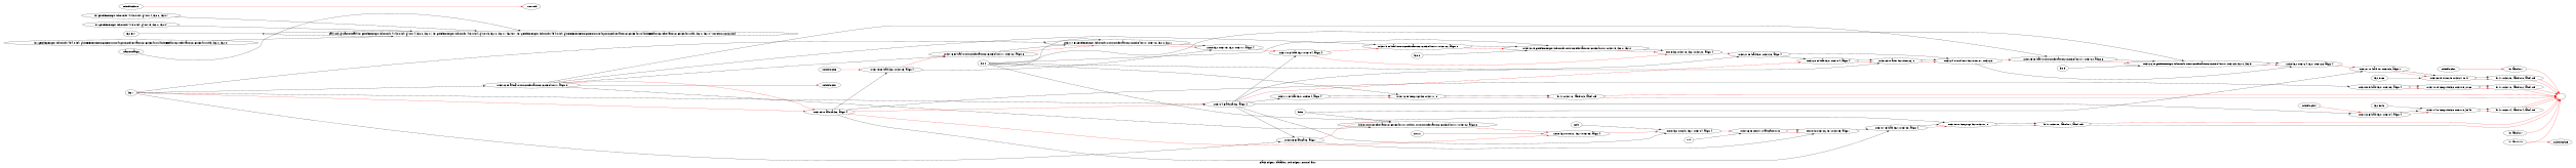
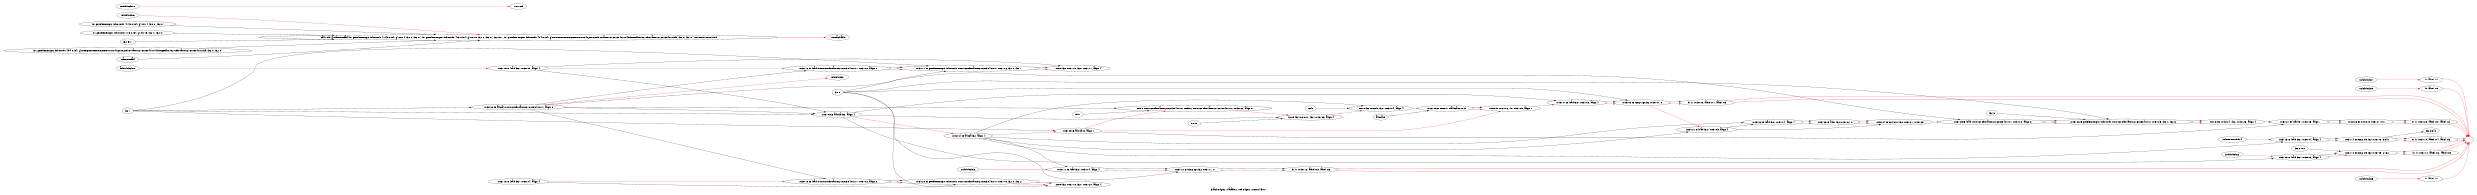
  digraph {
    compound=true
    label="Black edges - dataflow, red edges - control flow"
    rankdir=LR
    n1 [label="  %t3702 = alloca %struct.xf_Mat_0_2160_3840_1_*, align 8"]
    n2 [label="  %t3703 = alloca i32, align 4"]
    n3 [label="  store %struct.xf_Mat_0_2160_3840_1_* %this_, %struct.xf_Mat_0_2160_3840_1_** %t3702, align 8"]
    n4 [label="  %t3716 = load %struct.xf_Mat_0_2160_3840_1_** %t3702, align 8"]
    n5 [label="  %t3719 = load %struct.xf_Mat_0_2160_3840_1_** %t3702, align 8"]
    n6 [label="  %t3725 = load %struct.xf_Mat_0_2160_3840_1_** %t3702, align 8"]
    unk_block_1
    n8 [label="  %t3704 = alloca i32, align 4"]
    n9 [label="  store i32 %_rows, i32* %t3703, align 4"]
    n10 [label="  %t3707 = load i32* %t3703, align 4"]
-   n11 [label="  %t3709 = load i32* %t3703, align 4"]
+   n11 [label="%t3709 = load i32* %t3003, align 4"]
    n12 [label="  %t3715 = load i32* %t3703, align 4"]
    n13 [label="  %t3717 = getelementptr inbounds %struct.xf_Mat_0_2160_3840_1_* %t3716, i32 0, i32 1"]
    n14 [label="  %t3720 = getelementptr inbounds %struct.xf_Mat_0_2160_3840_1_* %t3719, i32 0, i32 2"]
    n15 [label="  %t3726 = getelementptr inbounds %struct.xf_Mat_0_2160_3840_1_* %t3725, i32 0, i32 3"]
    n16 [label="  %t3721 = load i32* %t3703, align 4"]
    n17 [label="  %t3705 = alloca i8, align 1"]
    n18 [label="  store i32 %_cols, i32* %t3704, align 4"]
-   n19 [label="%t3711 = load i32* %t3904, align 4"]
-   n20 [label="  %t3713 = load i32* %t3704, align 4"]
+   n19 [label="  %t3711 = load i32* %t3704, align 4"]
+   n20 [label="%t3713 = load i82* %t3704, align 4"]
    n21 [label="  %t3718 = load i32* %t3704, align 4"]
    n22 [label="  %t3722 = load i32* %t3704, align 4"]
    n23 [label="  %t3708 = icmp sgt i32 %t3707, 0"]
    n24 [label="  %t3710 = icmp sle i32 %t3709, 2160"]
    n25 [label="  store i32 %t3715, i32* %t3717, align 4"]
    n26 [label="  %t3724 = mul nsw i32 %t3721, %t3723"]
    n27 [label="  store i8 %t3706, i8* %t3705, align 1"]
    n28 [label="  %t3727 = load i8* %t3705, align 1"]
    n29 [label="  %t3706 = zext i1 %allocate to i8"]
-   n30 [label="%t8712 = icmp sgt i32 %t3711, 0"]
+   n30 [label="  %t3712 = icmp sgt i32 %t3711, 0"]
    n31 [label="  %t3714 = icmp sle i32 %t3713, 3840"]
    n32 [label="  store i32 %t3718, i32* %t3720, align 4"]
    n33 [label="  %t3723 = ashr i32 %t3722, 0"]
    n34 [label="  %t3728 = trunc i8 %t3727 to i1"]
    n35 [label="  br i1 %t3708, label %1, label %5"]
    ""
    "i32 1"
    this_
    _rows
    _cols
-   allocate [label=unk]
+   allocate
    "i32 0"
    n43 [label="  br i1 %t3712, label %3, label %5"]
    n44 [label="  store i32 %t3724, i32* %t3726, align 4"]
    n45 [label="  br i1 %t3710, label %2, label %5"]
+   unk_block_2
    "i32 2160"
-   n49 [label="  br i1 %t3714, label %4, label %5"]
-   unk_block_4
+   unk_block_3
+   n49 [label="br i1 %t3719, label %4, label %5"]
+   unk_block_4 [label=unk_nounwind_4]
    "i32 3840"
    n52 [label="  br label %7"]
+   unk_block_5
    n54 [label="  call void @__assert_fail(i8* getelementptr inbounds ([143 x i8]* @.str14, i32 0, i32 0), i8* getelementptr inbounds ([13 x i8]* @.str15, i32 0, i32 0), i32 517, i8* getelementptr inbounds ([94 x i8]* @__PRETTY_FUNCTION__._ZL40p_ZN2xf18Mat_0_2160_3840_1_4initIEEiib_1P21xf_Mat_0_2160_3840_1_iib, i32 0, i32 0)) noreturn nounwind"]
+   n55 [label="  unreachable"]
+   unk_block_6
    "i8* getelementptr inbounds ([143 x i8]* @.str14, i32 0, i32 0)"
    "i8* getelementptr inbounds ([13 x i8]* @.str15, i32 0, i32 0)"
    "i32 517"
    "i8* getelementptr inbounds ([94 x i8]* @__PRETTY_FUNCTION__._ZL40p_ZN2xf18Mat_0_2160_3840_1_4initIEEiib_1P21xf_Mat_0_2160_3840_1_iib, i32 0, i32 0)"
-   __assert_fail [label=__assert_align]
+   __assert_fail
    n62 [label="  br label %7"]
    unk_block_7
-   n64 [label="  br i1 %t3728, label %8, label %9"]
-   unk_block_8
-   "i32 2"
+   n64 [label="br i1 %t3728, label %8, label %0"]
+   unk_block_8 [label=ashr_block_8]
    "i32 3"
    n68 [label="  br label %9"]
    unk_block_9
    n70 [label="  ret void"]
    unk_block_10
-   n1 -> n2 [color=red weight=2]
+   n1 -> n2 [color=black weight=2]
    n1 -> n3
    n1 -> n4
    n1 -> n5
    n1 -> n6
    n1 -> unk_block_1 [color=red]
    n2 -> n8 [color=red weight=2]
-   n2 -> n9 [color=red]
+   n2 -> n9
    n2 -> n10
    n2 -> n11
-   n2 -> n12
+   n12 -> n2
    n3 -> n9 [color=red weight=2]
    n4 -> n13 [color=red weight=2]
    n4 -> n13
    n5 -> n14 [color=red weight=2]
    n5 -> n14
    n6 -> n15 [color=red weight=2]
    n6 -> n15
    n8 -> n16
-   n8 -> n17 [color=black weight=2]
+   n8 -> n17 [color=red weight=2]
    n8 -> n18
    n8 -> n19
    n8 -> n20
-   n8 -> n21
-   n8 -> n22 [color=red]
+   n8 -> n22
    n9 -> n18 [color=red weight=2]
    n10 -> n23 [color=red weight=2]
    n10 -> n23
    n11 -> n24 [color=red weight=2]
    n11 -> n24
    n12 -> n4 [color=red weight=2]
    n12 -> n25
    n13 -> n25 [color=red weight=2]
    n13 -> n25
    n14 -> n32 [color=red weight=2]
    n14 -> n32
    n15 -> n44 [color=red weight=2]
    n15 -> n44
    n16 -> n22 [color=black weight=2]
    n16 -> n26
    n17 -> n3 [color=red weight=2]
-   n17 -> n27
-   this_ -> n28
+   n17 -> n27 [color=red]
+   n17 -> n28
    n18 -> n29 [color=red weight=2]
    n19 -> n30 [color=red weight=2]
    n19 -> n30
    n20 -> n31 [color=red weight=2]
    n20 -> n31
    n21 -> n5 [color=red weight=2]
-   n21 -> n32 [color=red]
+   n21 -> n32
    n22 -> n33 [color=red weight=2]
    n22 -> n33
    n23 -> n35 [color=red weight=2]
    n23 -> n35
    n24 -> n45 [color=red weight=2]
    n24 -> n45
-   n25 -> n21 [color=red weight=2]
    n26 -> n6 [color=red weight=2]
-   n26 -> n44
-   n27 -> n10 [color=black weight=2]
+   n27 -> n10 [color=red weight=2]
    n28 -> n34 [color=red weight=2]
    n28 -> n34
    n29 -> n27 [color=red weight=2]
    n29 -> n27
    n30 -> n43 [color=red weight=2]
    n30 -> n43
    n31 -> n49 [color=red weight=2]
    n31 -> n49
-   n32 -> n16 [color=red weight=2]
+   n23 -> n16 [color=red weight=2]
    n33 -> n26 [color=red weight=2]
    n33 -> n26
    n34 -> n64 [color=red weight=2]
    n34 -> n64
    n35 -> "" [color=red]
    n35 -> "" [color=red]
    "i32 1" -> n1
-   "i32 1" -> n2 [color=red]
-   "i32 1" -> n8
+   "i32 1" -> n2
    "i32 1" -> n13
    "i32 1" -> n17
    this_ -> n3
-   _rows -> n9 [color=red]
+   _rows -> n9
    _cols -> n18
    allocate -> n29
    "i32 0" -> n13
    "i32 0" -> n14
    "i32 0" -> n15
    "i32 0" -> n23
    "i32 0" -> n30
-   "i32 0" -> n33
    n43 -> "" [color=red]
    n43 -> "" [color=red]
-   n44 -> n28 [color=red weight=2]
+   n44 -> n28 [color=black weight=2]
    n45 -> "" [color=red]
    n45 -> "" [color=red]
-   "i32 2160" -> n34
+   unk_block_2 -> n11 [color=red]
+   "i32 2160" -> n24
+   unk_block_3 -> n19 [color=red]
    n49 -> "" [color=red]
    n49 -> "" [color=red]
    unk_block_4 -> n20 [color=red]
-   "i32 3840" -> n31
+   n31 -> "i32 3840"
    n52 -> "" [color=red]
+   unk_block_5 -> n52 [color=red]
+   n54 -> n55 [color=red weight=2]
+   unk_block_6 -> n54 [color=red]
    "i8* getelementptr inbounds ([143 x i8]* @.str14, i32 0, i32 0)" -> n54
    "i8* getelementptr inbounds ([13 x i8]* @.str15, i32 0, i32 0)" -> n54
    "i32 517" -> n54
    "i8* getelementptr inbounds ([94 x i8]* @__PRETTY_FUNCTION__._ZL40p_ZN2xf18Mat_0_2160_3840_1_4initIEEiib_1P21xf_Mat_0_2160_3840_1_iib, i32 0, i32 0)" -> n54
    __assert_fail -> n54
    n62 -> "" [color=red]
    unk_block_7 -> n62 [color=red]
    n64 -> "" [color=red]
    n64 -> "" [color=red]
    unk_block_8 -> n12 [color=red]
-   "i32 2" -> n14
    "i32 3" -> n15
    n68 -> "" [color=red]
-   n68 -> unk_block_9 [color=red]
+   unk_block_9 -> n68 [color=red]
    unk_block_10 -> n70 [color=red]
  }
